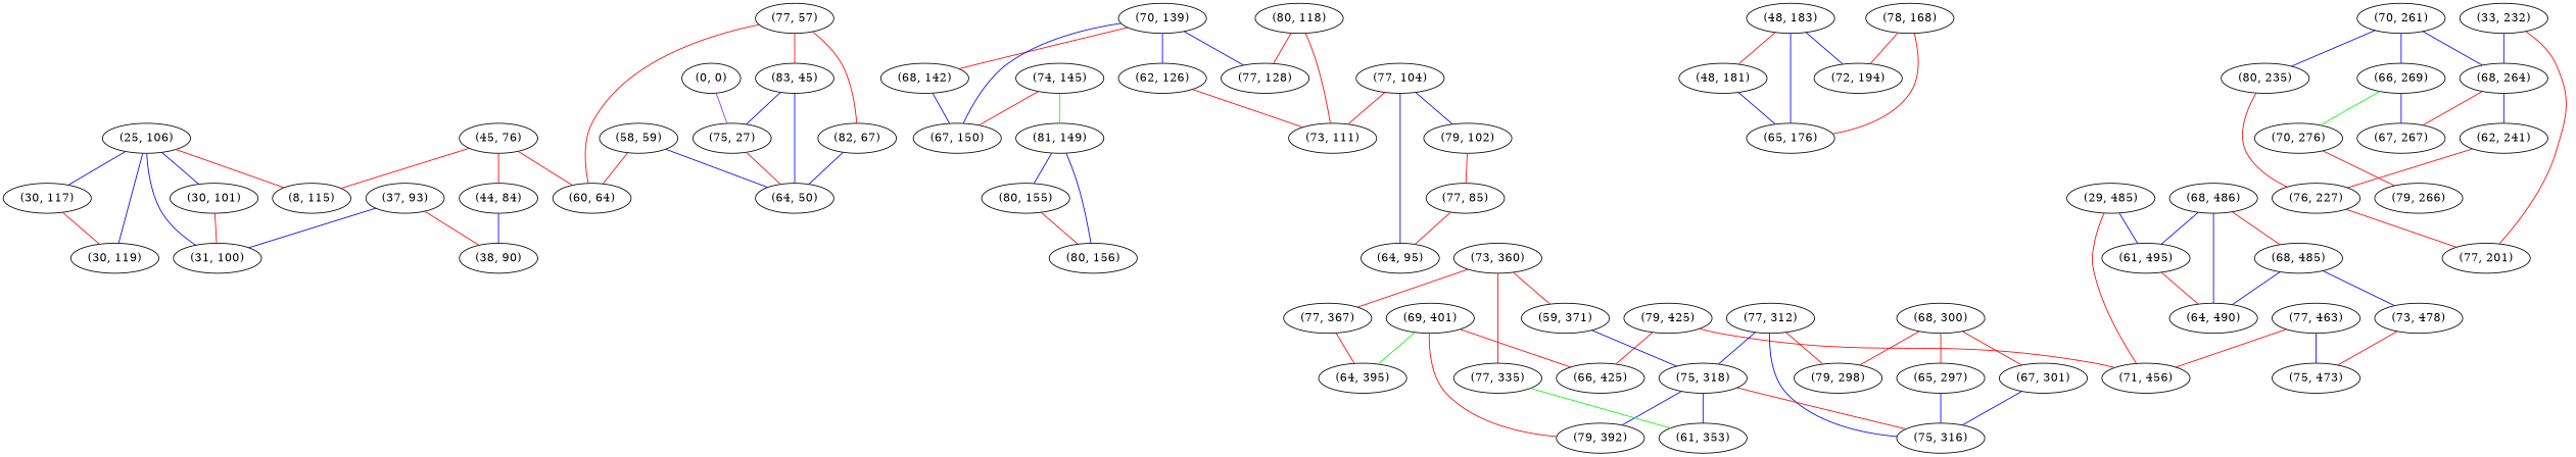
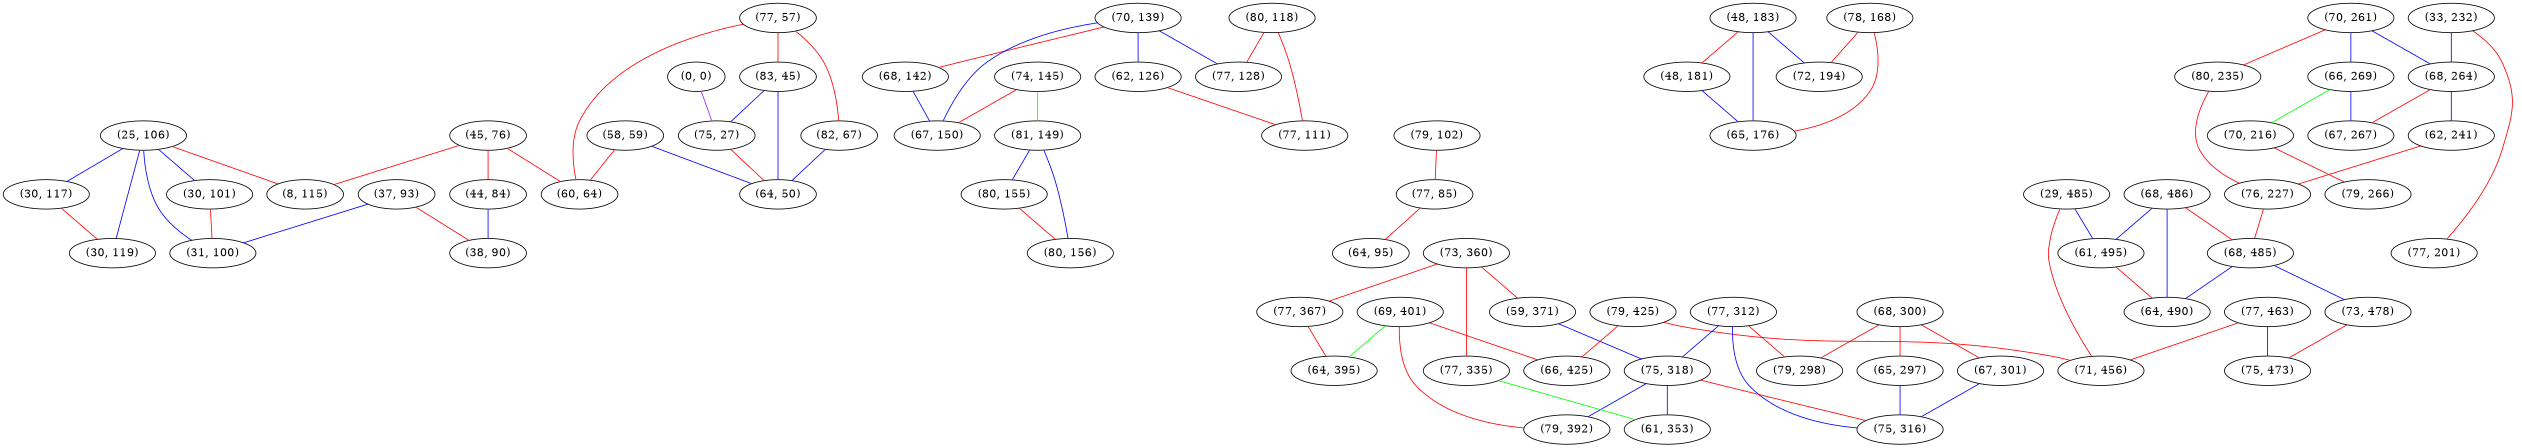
  graph {
    edge [color=red weight=1]
    "(25, 106)"
    "(30, 117)"
    "(8, 115)"
    "(30, 119)"
    "(30, 101)"
    "(31, 100)"
    "(45, 76)"
    "(44, 84)"
    "(60, 64)"
    "(38, 90)"
    "(70, 139)"
    "(68, 142)"
    "(77, 128)"
    "(67, 150)"
    "(62, 126)"
-   "(77, 111)" [label="(73, 111)"]
+   "(77, 111)"
    "(77, 57)"
    "(83, 45)"
    "(82, 67)"
    "(75, 27)"
    "(64, 50)"
    "(48, 183)"
    "(48, 181)"
    "(72, 194)"
    "(65, 176)"
    "(80, 118)"
    "(0, 0)"
    "(79, 425)"
    "(66, 425)"
    "(71, 456)"
    "(78, 168)"
    "(29, 485)"
    "(61, 495)"
    "(64, 490)"
    "(70, 261)"
    "(80, 235)"
    "(68, 264)"
    "(66, 269)"
    "(76, 227)"
    "(67, 267)"
    "(62, 241)"
    "(68, 486)"
    "(68, 485)"
    "(73, 478)"
    "(77, 201)"
    "(58, 59)"
    "(74, 145)"
    "(81, 149)"
    "(80, 155)"
    "(80, 156)"
    "(77, 312)"
    "(75, 318)"
    "(75, 316)"
    "(79, 298)"
    "(79, 392)"
    "(61, 353)"
    "(75, 473)"
    "(73, 360)"
    "(77, 335)"
    "(59, 371)"
    "(77, 367)"
    "(64, 395)"
-   "(70, 276)"
+   "(70, 276)" [label="(70, 216)"]
    "(79, 266)"
    "(37, 93)"
    "(68, 300)"
    "(65, 297)"
    "(67, 301)"
-   "(77, 104)"
    "(79, 102)"
    "(64, 95)"
    "(77, 85)"
    "(69, 401)"
    "(33, 232)"
    "(77, 463)"
    "(25, 106)" -- "(30, 117)" [color=blue weight=3]
    "(25, 106)" -- "(8, 115)"
    "(25, 106)" -- "(30, 119)" [color=blue weight=3]
    "(25, 106)" -- "(30, 101)" [color=blue weight=3]
    "(25, 106)" -- "(31, 100)" [color=blue weight=3]
    "(30, 117)" -- "(30, 119)"
    "(30, 101)" -- "(31, 100)"
    "(45, 76)" -- "(8, 115)"
    "(45, 76)" -- "(44, 84)"
    "(45, 76)" -- "(60, 64)"
    "(44, 84)" -- "(38, 90)" [color=blue weight=3]
    "(70, 139)" -- "(68, 142)"
    "(70, 139)" -- "(77, 128)" [color=blue weight=3]
    "(70, 139)" -- "(67, 150)" [color=blue weight=3]
    "(70, 139)" -- "(62, 126)" [color=blue weight=3]
    "(68, 142)" -- "(67, 150)" [color=blue weight=3]
    "(62, 126)" -- "(77, 111)"
    "(77, 57)" -- "(60, 64)"
    "(77, 57)" -- "(83, 45)"
    "(77, 57)" -- "(82, 67)"
    "(83, 45)" -- "(75, 27)" [color=blue weight=3]
    "(83, 45)" -- "(64, 50)" [color=blue weight=3]
    "(82, 67)" -- "(64, 50)" [color=blue weight=3]
    "(75, 27)" -- "(64, 50)"
    "(48, 183)" -- "(48, 181)"
    "(48, 183)" -- "(72, 194)" [color=blue weight=3]
    "(48, 183)" -- "(65, 176)" [color=blue weight=3]
    "(48, 181)" -- "(65, 176)" [color=blue weight=3]
    "(80, 118)" -- "(77, 128)"
    "(80, 118)" -- "(77, 111)"
    "(0, 0)" -- "(75, 27)" [color=purple weight=4]
    "(79, 425)" -- "(66, 425)"
    "(79, 425)" -- "(71, 456)"
    "(78, 168)" -- "(72, 194)"
    "(78, 168)" -- "(65, 176)"
    "(29, 485)" -- "(71, 456)"
    "(29, 485)" -- "(61, 495)" [color=blue weight=3]
    "(61, 495)" -- "(64, 490)"
-   "(70, 261)" -- "(80, 235)" [color=blue]
+   "(70, 261)" -- "(80, 235)"
    "(70, 261)" -- "(68, 264)" [color=blue weight=3]
    "(70, 261)" -- "(66, 269)" [color=blue weight=3]
    "(80, 235)" -- "(76, 227)"
    "(68, 264)" -- "(67, 267)"
    "(68, 264)" -- "(62, 241)" [color=blue weight=3]
    "(66, 269)" -- "(67, 267)" [color=blue weight=3]
    "(66, 269)" -- "(70, 276)" [color=green weight=2]
-   "(76, 227)" -- "(77, 201)"
+   "(76, 227)" -- "(68, 485)"
    "(62, 241)" -- "(76, 227)"
    "(68, 486)" -- "(61, 495)" [color=blue weight=3]
    "(68, 486)" -- "(64, 490)" [color=blue weight=3]
    "(68, 486)" -- "(68, 485)"
    "(68, 485)" -- "(64, 490)" [color=blue weight=3]
    "(68, 485)" -- "(73, 478)" [color=blue weight=3]
    "(73, 478)" -- "(75, 473)"
    "(58, 59)" -- "(60, 64)"
    "(58, 59)" -- "(64, 50)" [color=blue weight=3]
    "(74, 145)" -- "(67, 150)"
    "(74, 145)" -- "(81, 149)" [color=green weight=2]
    "(81, 149)" -- "(80, 155)" [color=blue weight=3]
    "(81, 149)" -- "(80, 156)" [color=blue weight=3]
    "(80, 155)" -- "(80, 156)"
    "(77, 312)" -- "(75, 318)" [color=blue weight=3]
    "(77, 312)" -- "(75, 316)" [color=blue weight=3]
    "(77, 312)" -- "(79, 298)"
    "(75, 318)" -- "(75, 316)"
    "(75, 318)" -- "(79, 392)" [color=blue weight=3]
    "(75, 318)" -- "(61, 353)" [color=blue weight=3]
    "(73, 360)" -- "(77, 335)"
    "(73, 360)" -- "(59, 371)"
    "(73, 360)" -- "(77, 367)"
    "(77, 335)" -- "(61, 353)" [color=green weight=2]
    "(59, 371)" -- "(75, 318)" [color=blue weight=3]
    "(77, 367)" -- "(64, 395)"
    "(70, 276)" -- "(79, 266)"
    "(37, 93)" -- "(31, 100)" [color=blue weight=3]
    "(37, 93)" -- "(38, 90)"
    "(68, 300)" -- "(79, 298)"
    "(68, 300)" -- "(65, 297)"
    "(68, 300)" -- "(67, 301)"
    "(65, 297)" -- "(75, 316)" [color=blue weight=3]
    "(67, 301)" -- "(75, 316)" [color=blue weight=3]
-   "(77, 104)" -- "(77, 111)"
-   "(77, 104)" -- "(79, 102)" [color=blue weight=3]
-   "(77, 104)" -- "(64, 95)" [color=blue weight=3]
    "(79, 102)" -- "(77, 85)"
    "(77, 85)" -- "(64, 95)"
    "(69, 401)" -- "(66, 425)"
    "(69, 401)" -- "(79, 392)"
    "(69, 401)" -- "(64, 395)" [color=green weight=2]
    "(33, 232)" -- "(68, 264)" [color=blue weight=3]
    "(33, 232)" -- "(77, 201)"
    "(77, 463)" -- "(71, 456)"
    "(77, 463)" -- "(75, 473)" [color=blue weight=3]
  }
